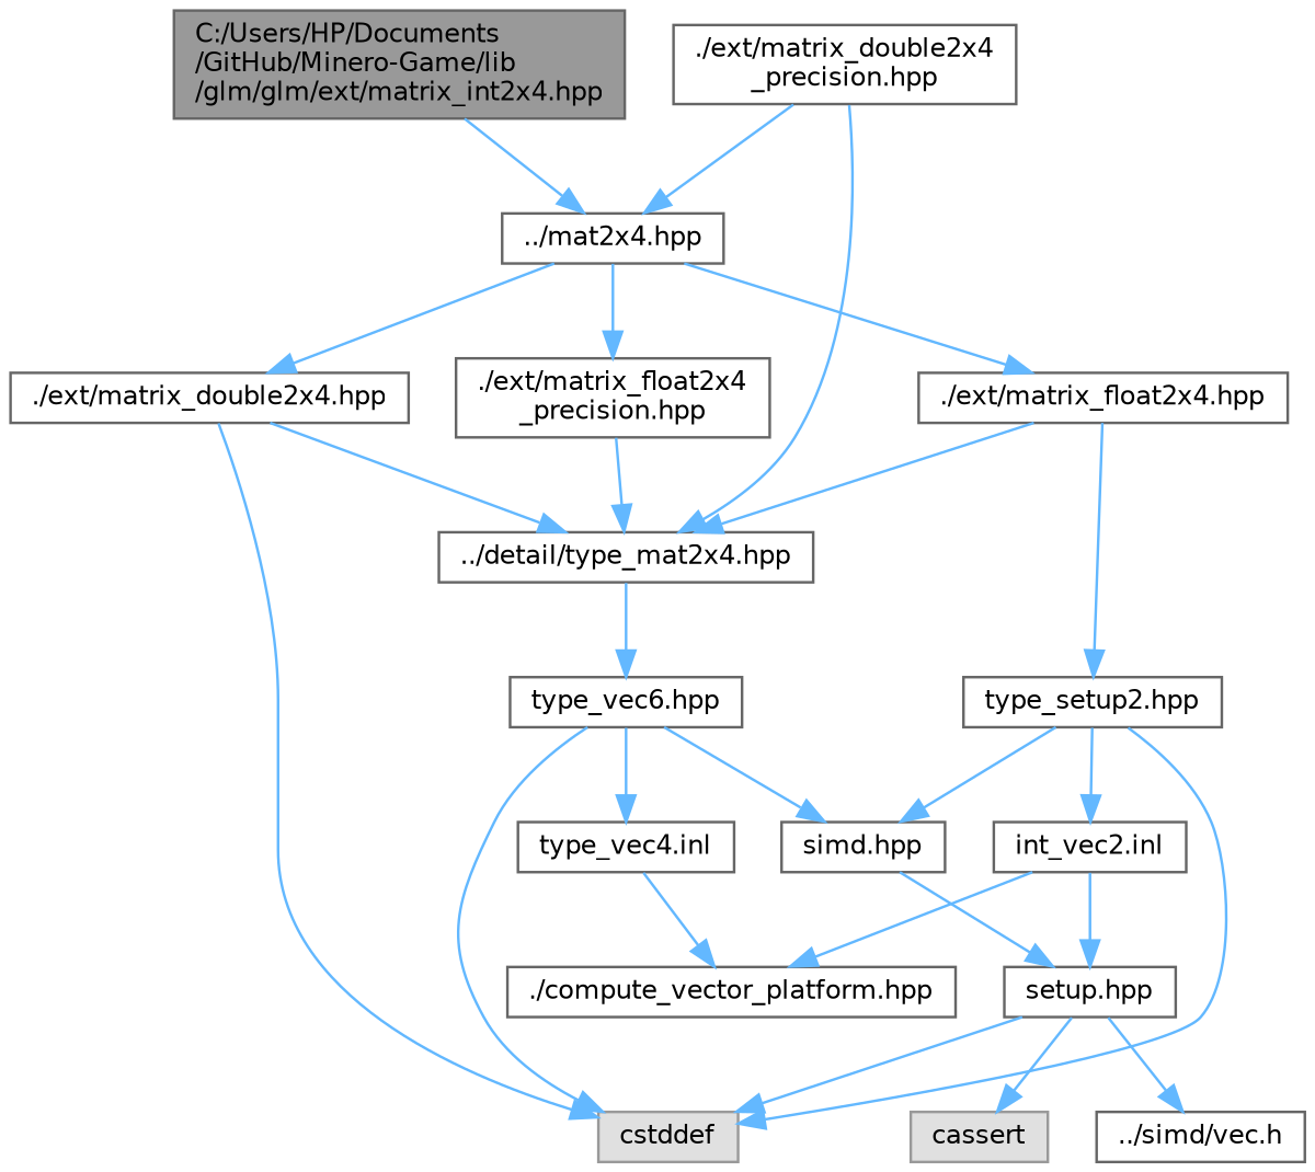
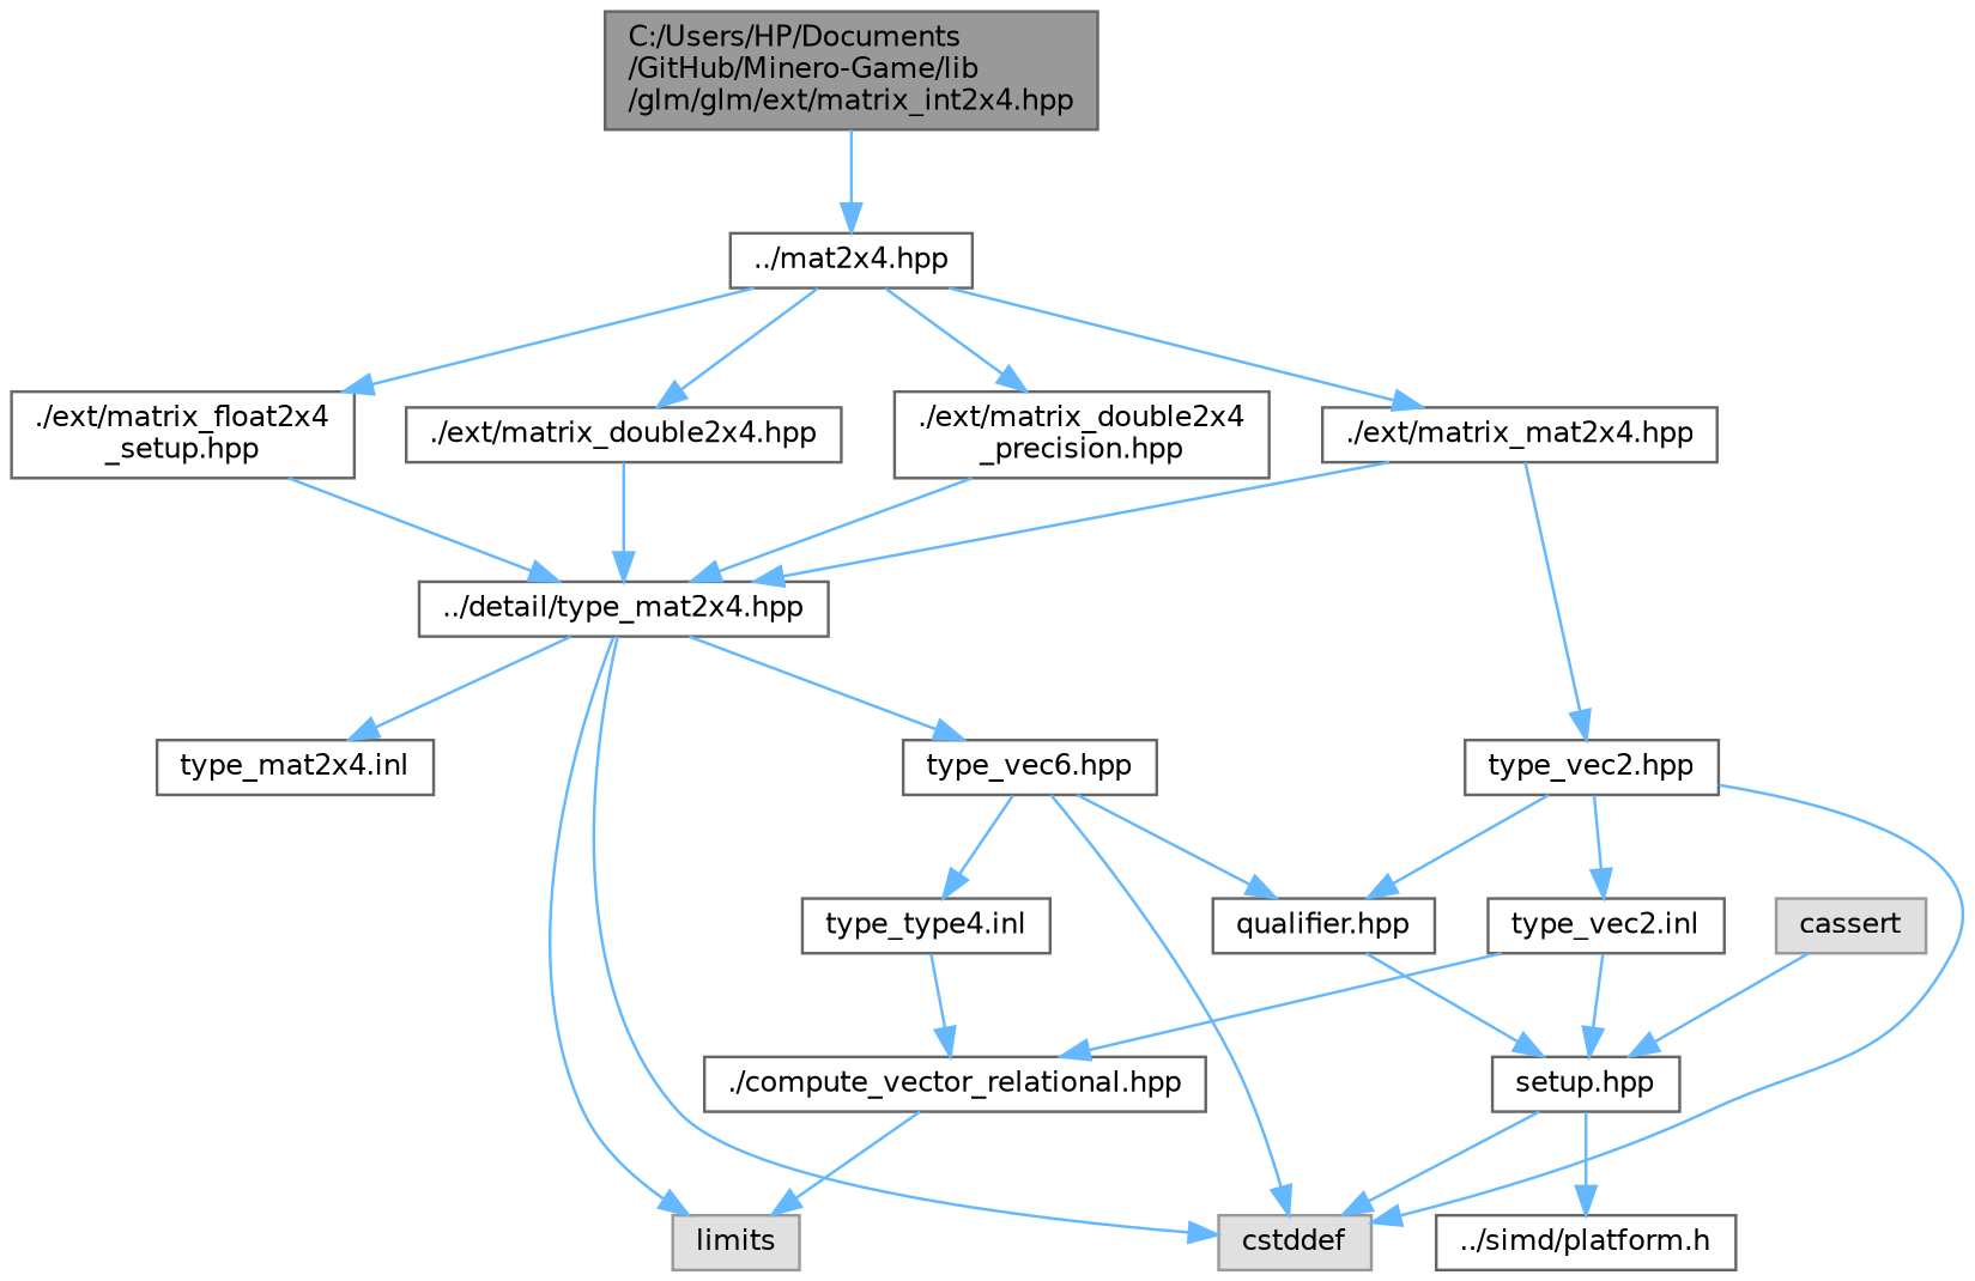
  digraph {
    node [color=grey40 fillcolor=white fontname=Helvetica fontsize=10 shape=box style=filled]
    edge [color=steelblue1 fontname=Helvetica fontsize=10 labelfontname=Helvetica labelfontsize=10 style=solid]
    n1 [color=gray40 fillcolor=grey60 fontcolor=black height=0.2 label="C:/Users/HP/Documents\l/GitHub/Minero-Game/lib\l/glm/glm/ext/matrix_int2x4.hpp" width=0.4]
    n2 [height=0.2 label="../mat2x4.hpp" width=0.4]
    n3 [height=0.2 label="./ext/matrix_double2x4.hpp" width=0.4]
    n4 [height=0.2 label="./ext/matrix_double2x4\l_precision.hpp" width=0.4]
-   n5 [height=0.2 label="./ext/matrix_float2x4.hpp" width=0.4]
-   n6 [height=0.2 label="./ext/matrix_float2x4\l_precision.hpp" width=0.4]
+   n5 [height=0.2 label="./ext/matrix_mat2x4.hpp" width=0.4]
+   n6 [height=0.2 label="./ext/matrix_float2x4\l_setup.hpp" width=0.4]
    n7 [height=0.2 label="../detail/type_mat2x4.hpp" width=0.4]
-   n8 [height=0.2 label="type_setup2.hpp" width=0.4]
+   n8 [height=0.2 label="type_vec2.hpp" width=0.4]
    n9 [color=grey60 fillcolor="#E0E0E0" height=0.2 label=cstddef width=0.4]
+   n10 [color=grey60 fillcolor="#E0E0E0" height=0.2 label=limits width=0.4]
    n11 [height=0.2 label="type_vec6.hpp" width=0.4]
-   n13 [height=0.2 label="simd.hpp" width=0.4]
-   n14 [height=0.2 label="int_vec2.inl" width=0.4]
-   n15 [height=0.2 label="type_vec4.inl" width=0.4]
+   n12 [height=0.2 label="type_mat2x4.inl" width=0.4]
+   n13 [height=0.2 label="qualifier.hpp" width=0.4]
+   n14 [height=0.2 label="type_vec2.inl" width=0.4]
+   n15 [height=0.2 label="type_type4.inl" width=0.4]
    n16 [height=0.2 label="setup.hpp" width=0.4]
-   n17 [height=0.2 label="./compute_vector_platform.hpp" width=0.4]
+   n17 [height=0.2 label="./compute_vector_relational.hpp" width=0.4]
    n18 [color=grey60 fillcolor="#E0E0E0" height=0.2 label=cassert width=0.4]
-   n19 [height=0.2 label="../simd/vec.h" width=0.4]
+   n19 [height=0.2 label="../simd/platform.h" width=0.4]
    n1 -> n2
    n2 -> n3
-   n4 -> n2
+   n2 -> n4
    n2 -> n5
    n2 -> n6
    n3 -> n7
    n4 -> n7
    n5 -> n7
    n5 -> n8
    n6 -> n7
-   n3 -> n9
+   n7 -> n9
+   n7 -> n10
    n7 -> n11
+   n7 -> n12
    n8 -> n9
    n8 -> n13
    n8 -> n14
    n11 -> n9
    n11 -> n13
    n11 -> n15
    n13 -> n16
    n14 -> n16
    n14 -> n17
    n15 -> n17
    n16 -> n9
-   n16 -> n18
+   n18 -> n16
    n16 -> n19
+   n17 -> n10
  }
